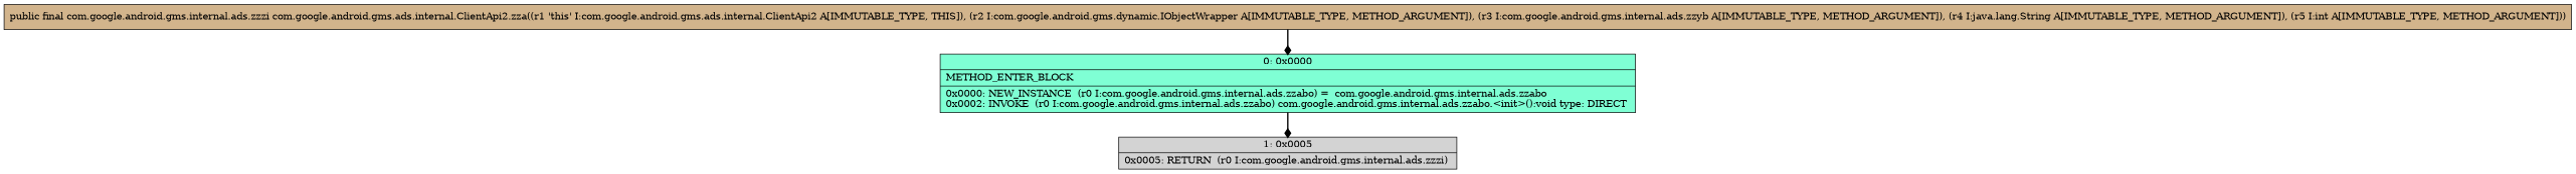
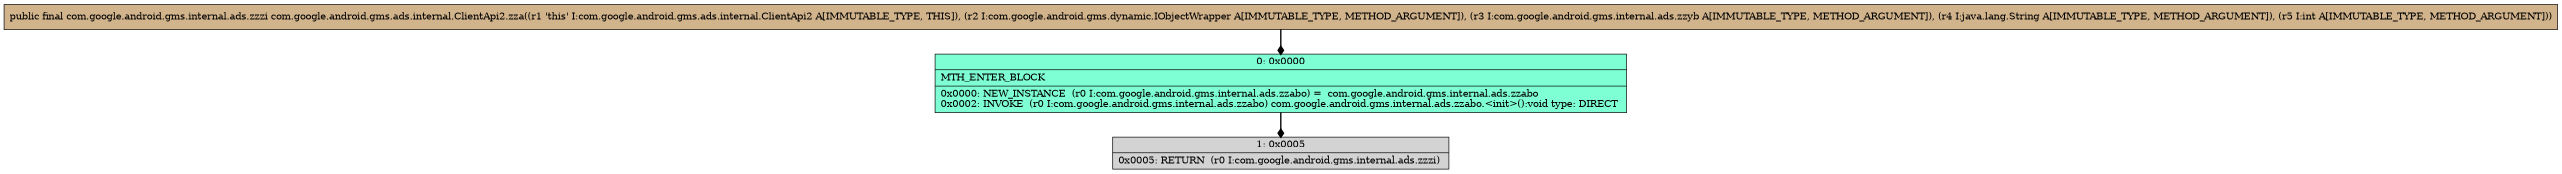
  digraph {
    fontname="DejaVu Serif"
    node [shape=record style=filled fontname="DejaVu Serif"]
    edge [style=bold arrowhead=diamond fontname="DejaVu Serif"]
-   n1 [label="{0\:\ 0x0000|METHOD_ENTER_BLOCK\l|0x0000: NEW_INSTANCE  (r0 I:com.google.android.gms.internal.ads.zzabo) =  com.google.android.gms.internal.ads.zzabo \l0x0002: INVOKE  (r0 I:com.google.android.gms.internal.ads.zzabo) com.google.android.gms.internal.ads.zzabo.\<init\>():void type: DIRECT \l}" fillcolor=aquamarine]
+   n1 [label="{0\:\ 0x0000|MTH_ENTER_BLOCK\l|0x0000: NEW_INSTANCE  (r0 I:com.google.android.gms.internal.ads.zzabo) =  com.google.android.gms.internal.ads.zzabo \l0x0002: INVOKE  (r0 I:com.google.android.gms.internal.ads.zzabo) com.google.android.gms.internal.ads.zzabo.\<init\>():void type: DIRECT \l}" fillcolor=aquamarine]
    n2 [label="{1\:\ 0x0005|0x0005: RETURN  (r0 I:com.google.android.gms.internal.ads.zzzi) \l}" fillcolor=lightgrey]
    n3 [label="{public final com.google.android.gms.internal.ads.zzzi com.google.android.gms.ads.internal.ClientApi2.zza((r1 'this' I:com.google.android.gms.ads.internal.ClientApi2 A[IMMUTABLE_TYPE, THIS]), (r2 I:com.google.android.gms.dynamic.IObjectWrapper A[IMMUTABLE_TYPE, METHOD_ARGUMENT]), (r3 I:com.google.android.gms.internal.ads.zzyb A[IMMUTABLE_TYPE, METHOD_ARGUMENT]), (r4 I:java.lang.String A[IMMUTABLE_TYPE, METHOD_ARGUMENT]), (r5 I:int A[IMMUTABLE_TYPE, METHOD_ARGUMENT])) }" fillcolor=tan]
    n1 -> n2
    n3 -> n1
  }
